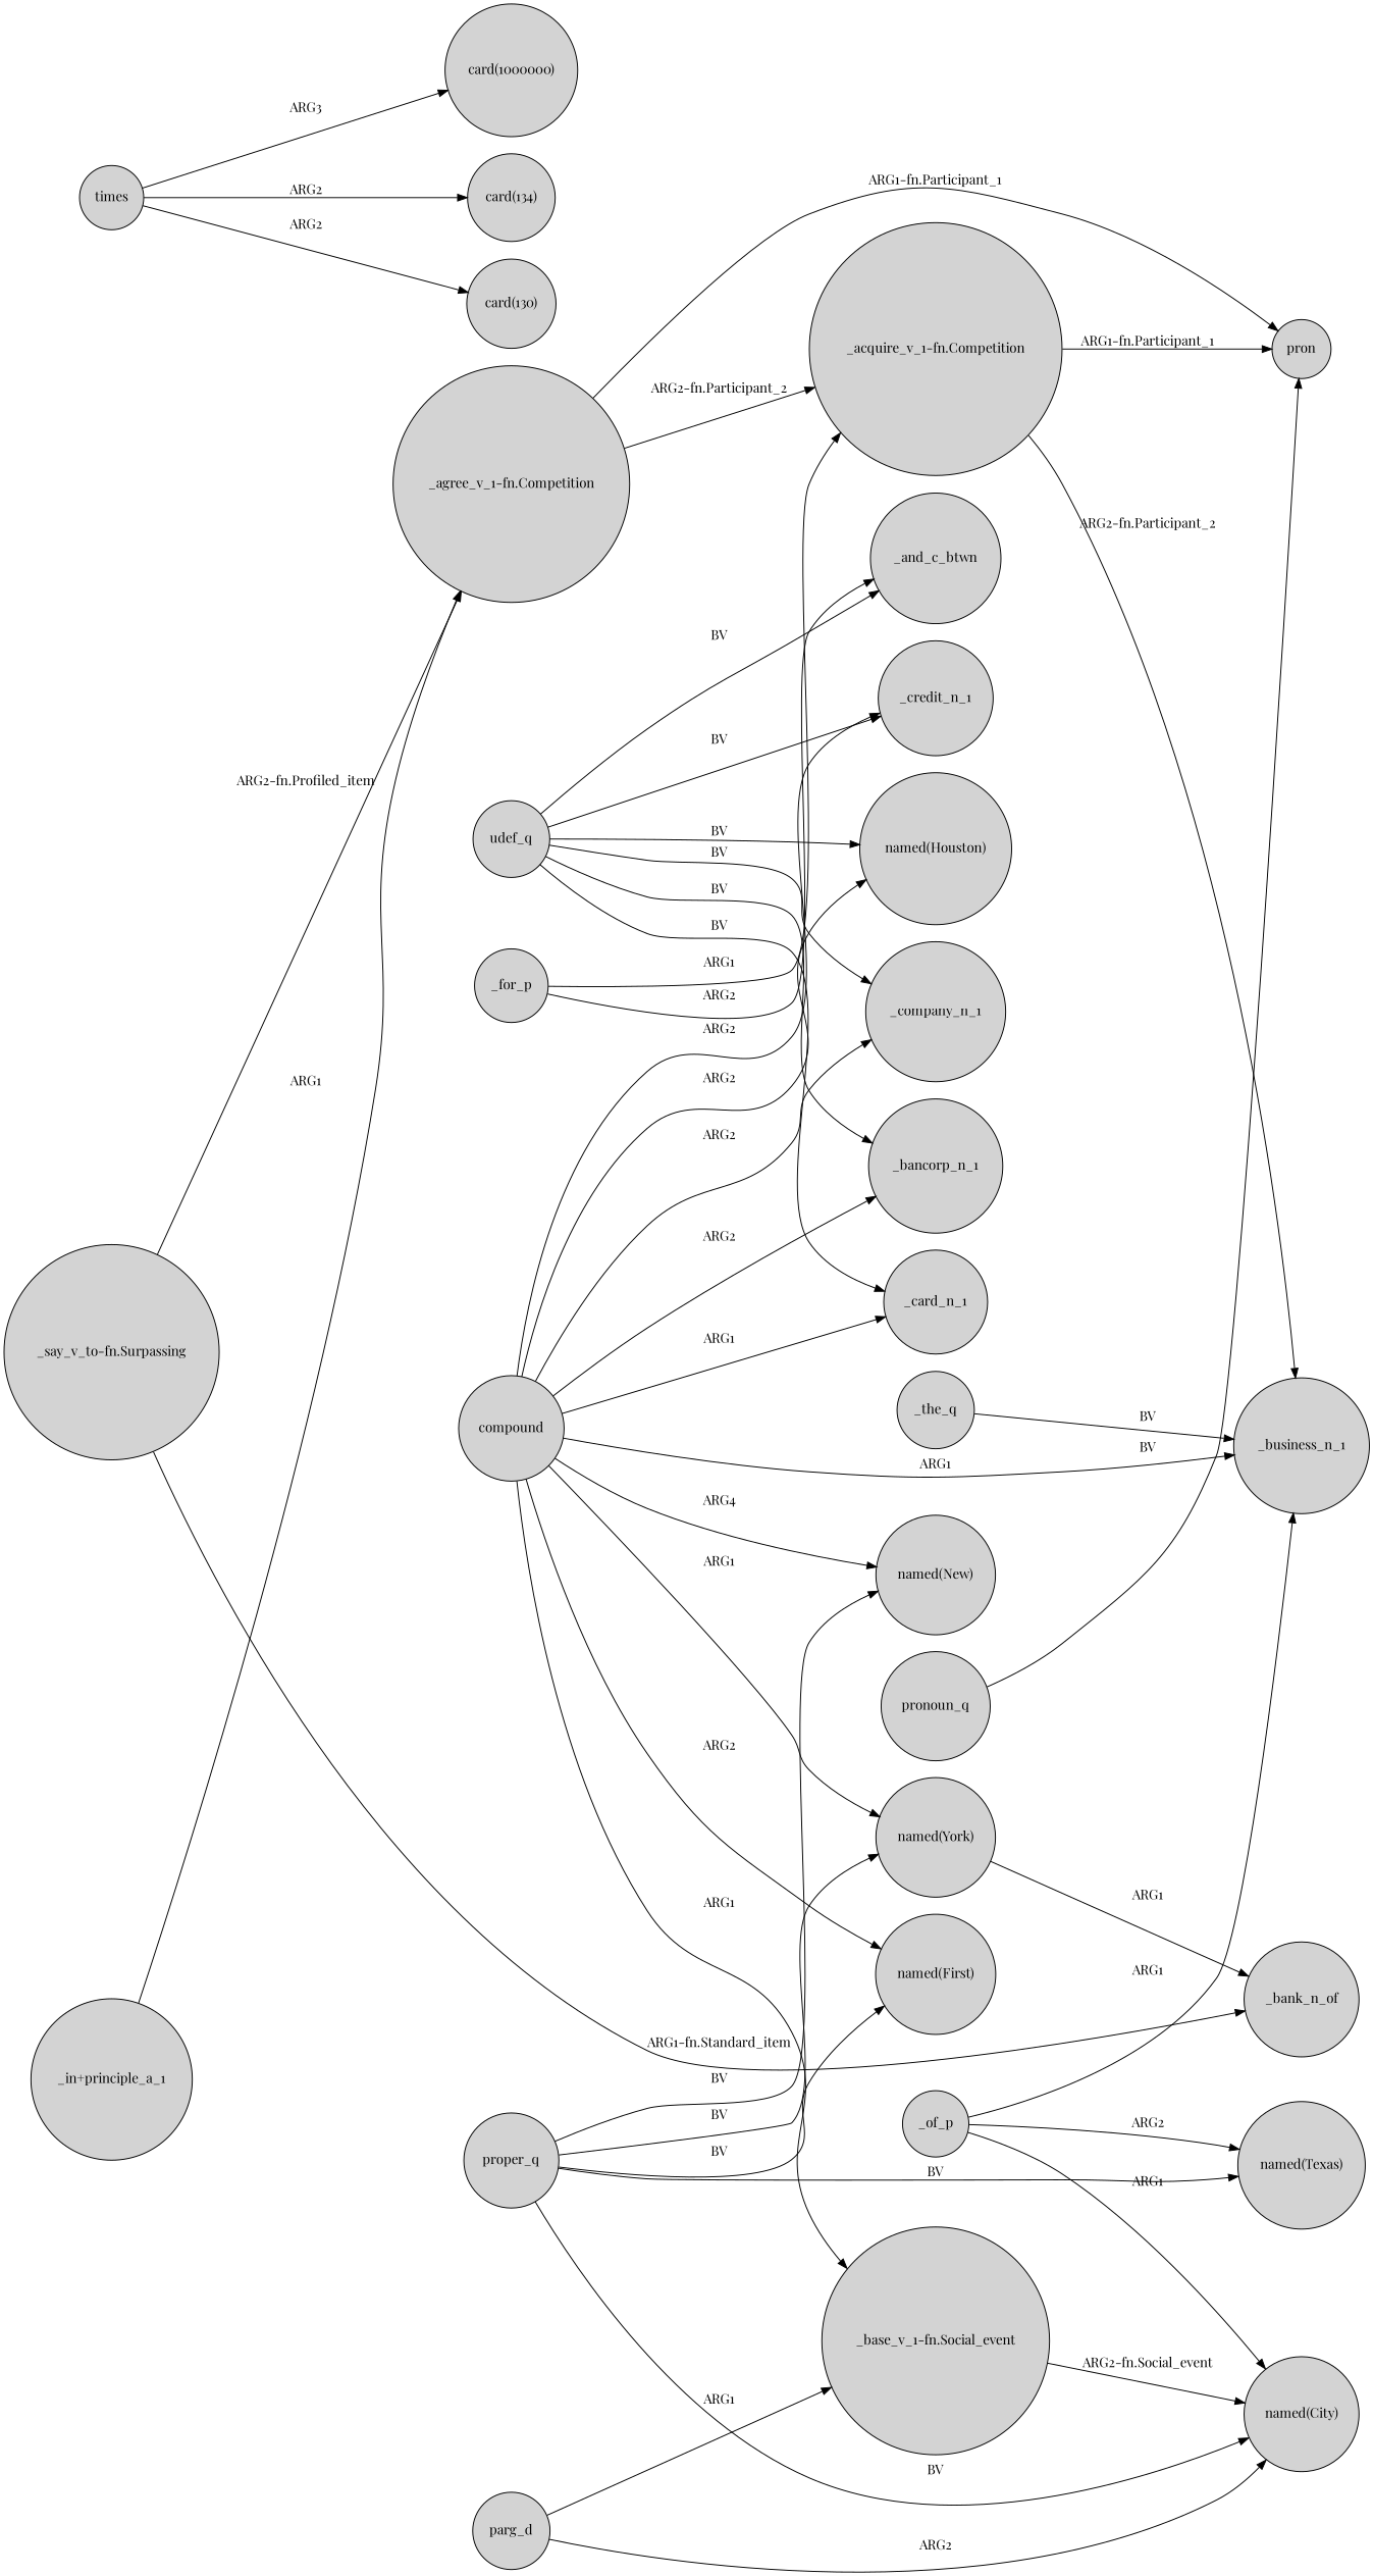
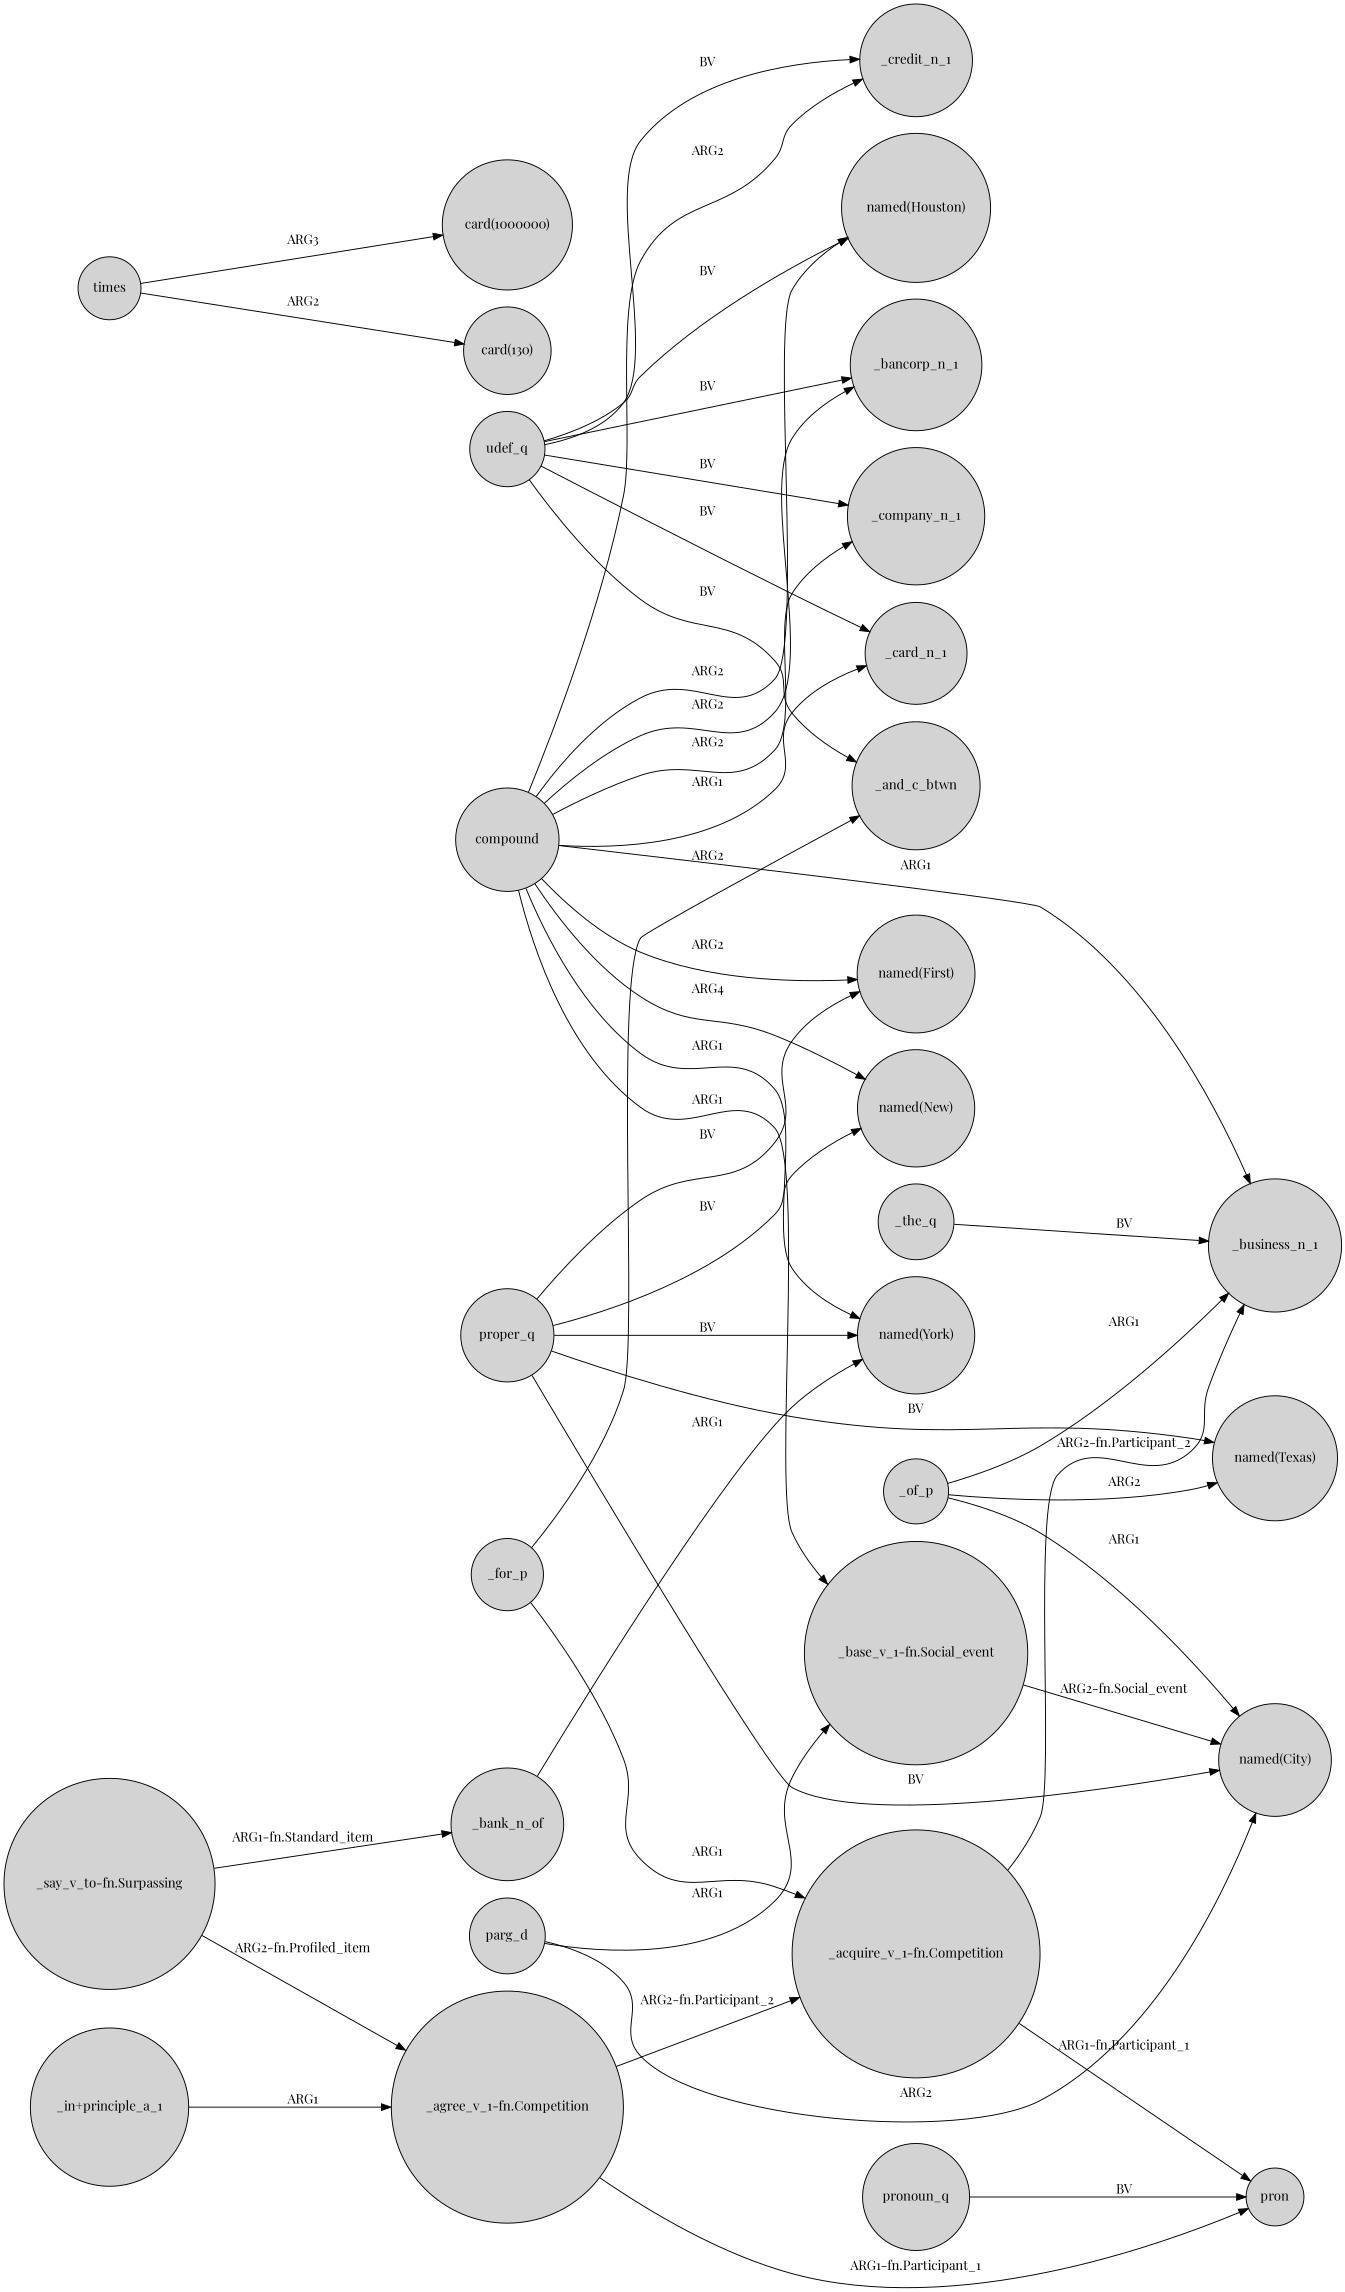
  digraph {
    fontname="Playfair Display"
    rankdir=LR
    node [fontname="Playfair Display" shape=circle style=filled]
    edge [fontname="Playfair Display"]
    udef_q
    _card_n_1
    _and_c_btwn
    _company_n_1
    _credit_n_1
    "named(Houston)"
    _bancorp_n_1
    _bank_n_of
    "named(York)"
    proper_q
    "named(Texas)"
    "named(City)"
    "named(New)"
    "named(First)"
    compound
    _business_n_1
    "_base_v_1-fn.Social_event"
    "_say_v_to-fn.Surpassing"
    "_agree_v_1-fn.Competition"
    "_acquire_v_1-fn.Competition"
    pron
    _for_p
    _the_q
    times
    "card(1000000)"
-   "card(134)"
    "card(130)"
    "_in+principle_a_1"
    _of_p
    pronoun_q
    parg_d
    udef_q -> _card_n_1 [label=BV]
    udef_q -> _and_c_btwn [label=BV]
    udef_q -> _company_n_1 [label=BV]
    udef_q -> _credit_n_1 [label=BV]
    udef_q -> "named(Houston)" [label=BV]
    udef_q -> _bancorp_n_1 [label=BV]
-   "named(York)" -> _bank_n_of [label=ARG1]
+   _bank_n_of -> "named(York)" [label=ARG1]
    proper_q -> "named(York)" [label=BV]
    proper_q -> "named(Texas)" [label=BV]
    proper_q -> "named(City)" [label=BV]
    proper_q -> "named(New)" [label=BV]
    proper_q -> "named(First)" [label=BV]
    compound -> _card_n_1 [label=ARG1]
    compound -> _company_n_1 [label=ARG2]
    compound -> _credit_n_1 [label=ARG2]
    compound -> "named(Houston)" [label=ARG2]
    compound -> _bancorp_n_1 [label=ARG2]
    compound -> "named(York)" [label=ARG1]
    compound -> "named(New)" [label=ARG4]
    compound -> "named(First)" [label=ARG2]
    compound -> _business_n_1 [label=ARG1]
    compound -> "_base_v_1-fn.Social_event" [label=ARG1]
    "_base_v_1-fn.Social_event" -> "named(City)" [label="ARG2-fn.Social_event"]
    "_say_v_to-fn.Surpassing" -> _bank_n_of [label="ARG1-fn.Standard_item"]
    "_say_v_to-fn.Surpassing" -> "_agree_v_1-fn.Competition" [label="ARG2-fn.Profiled_item"]
    "_agree_v_1-fn.Competition" -> "_acquire_v_1-fn.Competition" [label="ARG2-fn.Participant_2"]
    "_agree_v_1-fn.Competition" -> pron [label="ARG1-fn.Participant_1"]
    "_acquire_v_1-fn.Competition" -> _business_n_1 [label="ARG2-fn.Participant_2"]
    "_acquire_v_1-fn.Competition" -> pron [label="ARG1-fn.Participant_1"]
    _for_p -> _and_c_btwn [label=ARG2]
    _for_p -> "_acquire_v_1-fn.Competition" [label=ARG1]
    _the_q -> _business_n_1 [label=BV]
    times -> "card(1000000)" [label=ARG3]
-   times -> "card(134)" [label=ARG2]
    times -> "card(130)" [label=ARG2]
    "_in+principle_a_1" -> "_agree_v_1-fn.Competition" [label=ARG1]
    _of_p -> "named(Texas)" [label=ARG2]
    _of_p -> "named(City)" [label=ARG1]
    _of_p -> _business_n_1 [label=ARG1]
    pronoun_q -> pron [label=BV]
    parg_d -> "named(City)" [label=ARG2]
    parg_d -> "_base_v_1-fn.Social_event" [label=ARG1]
  }
